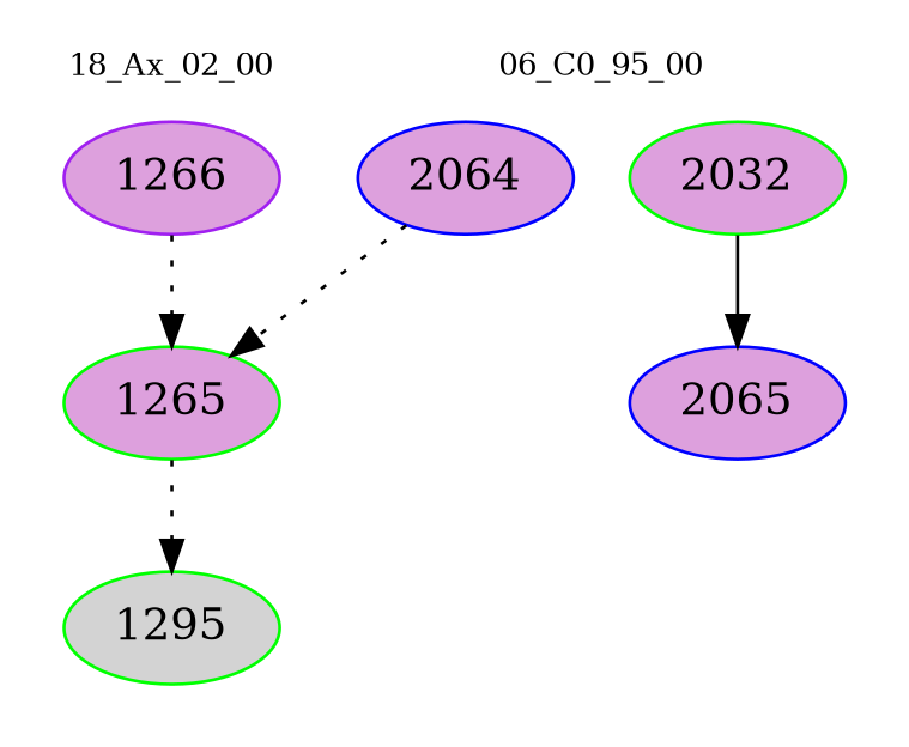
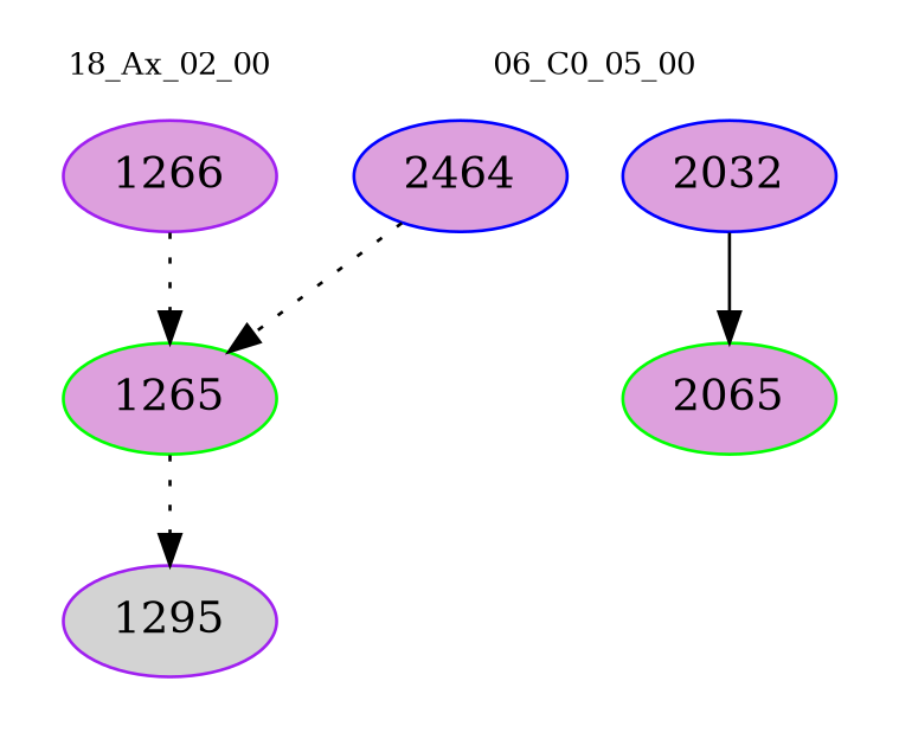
  digraph {
    node [color=purple fillcolor=plum style=filled]
    edge [color=black style=dotted]
    n1 [label=1266]
    n2 [color=green label=1265]
-   n3 [color=green fillcolor=lightgrey label=1295]
-   n4 [color=blue label=2064]
-   n5 [color=green label=2032]
-   n6 [color=blue label=2065]
+   n3 [fillcolor=lightgrey label=1295]
+   n4 [color=blue label=2464]
+   n5 [color=blue label=2032]
+   n6 [color=green label=2065]
    subgraph cluster_1 {
      color=white
      fontsize=10
      label="18_Ax_02_00"
      n1
      n2
      n3
    }
    subgraph cluster_2 {
      color=white
      fontsize=10
-     label="06_C0_95_00"
+     label="06_C0_05_00"
      n4
      n5
      n6
    }
    n1 -> n2
    n2 -> n3
    n4 -> n2
    n5 -> n6 [style=solid]
  }
